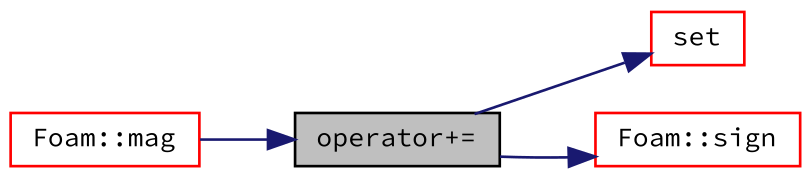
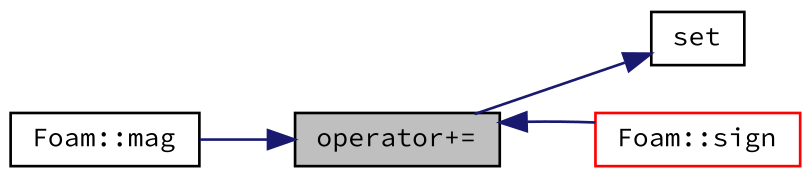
  digraph {
    fontname="Source Code Pro"
    rankdir=LR
    node [color=black fontname="Source Code Pro" fontsize=10 shape=record]
    edge [color=midnightblue fontname="Source Code Pro" fontsize=10 labelfontname=FreeSans labelfontsize=10 style=solid]
    n1 [fillcolor=grey75 fontcolor=black height=0.2 label="operator+=" style=filled width=0.4]
-   n2 [color=red height=0.2 label=set width=0.4]
+   n2 [height=0.2 label=set width=0.4]
    n3 [color=red height=0.2 label="Foam::sign" width=0.4]
-   n4 [color=red height=0.2 label="Foam::mag" width=0.4]
+   n4 [height=0.2 label="Foam::mag" width=0.4]
    n1 -> n2
-   n1 -> n3
+   n3 -> n1
    n4 -> n1
  }
